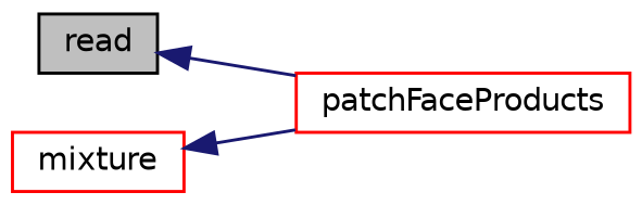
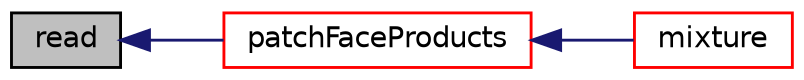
  digraph {
    rankdir=LR
    node [color=red fontname=Helvetica fontsize=10 shape=record]
    edge [color=midnightblue dir=back fontname=Helvetica fontsize=10 labelfontname=Helvetica labelfontsize=10 style=solid]
    n1 [color=black fillcolor=grey75 fontcolor=black height=0.2 label=read style=filled width=0.4]
    n2 [height=0.2 label=patchFaceProducts width=0.4]
    n3 [height=0.2 label=mixture width=0.4]
    n1 -> n2
-   n3 -> n2
+   n2 -> n3
  }
